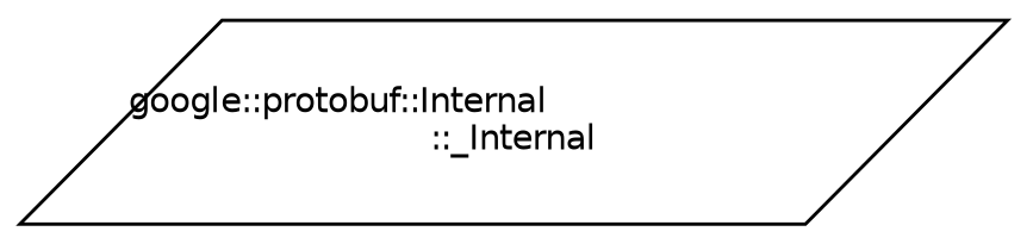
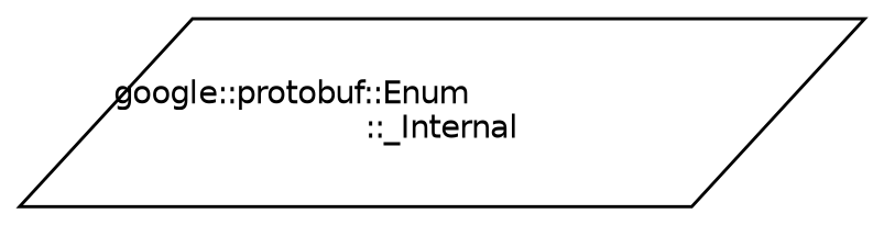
  digraph {
    rankdir=TB
-   n1 [color=black fillcolor=white fontname=Helvetica fontsize=10 height=0.2 label="google::protobuf::Internal\l::_Internal" shape=parallelogram style=filled width=0.4]
+   n1 [color=black fillcolor=white fontname=Helvetica fontsize=10 height=0.2 label="google::protobuf::Enum\l::_Internal" shape=parallelogram style=filled width=0.4]
  }
